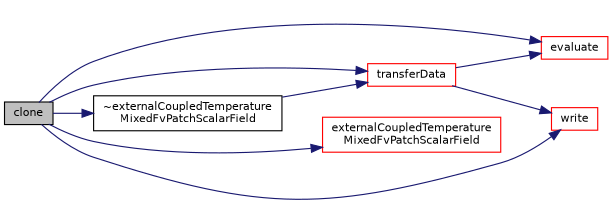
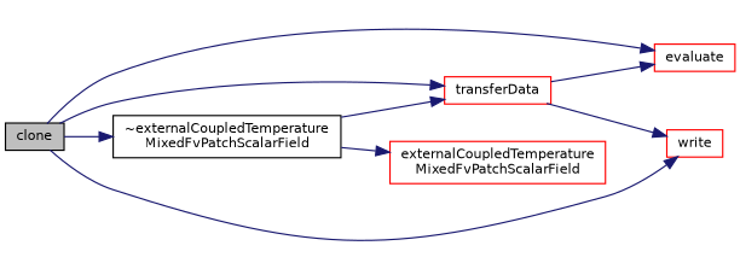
  digraph {
    rankdir=LR
    node [color=red fontname=Helvetica fontsize=10 shape=record]
    edge [color=midnightblue fontname=Helvetica fontsize=10 labelfontname=Helvetica labelfontsize=10 style=solid]
    n1 [color=black fillcolor=grey75 fontcolor=black height=0.2 label=clone style=filled width=0.4]
    n2 [height=0.2 label=evaluate width=0.4]
    n3 [height=0.2 label=write width=0.4]
    n4 [height=0.2 label="externalCoupledTemperature\lMixedFvPatchScalarField" width=0.4]
    n5 [height=0.2 label=transferData width=0.4]
    n6 [color=black height=0.2 label="~externalCoupledTemperature\lMixedFvPatchScalarField" width=0.4]
    n1 -> n2
    n1 -> n3
-   n1 -> n4
+   n6 -> n4
    n1 -> n5
    n1 -> n6
    n5 -> n2
    n5 -> n3
    n6 -> n5
  }
